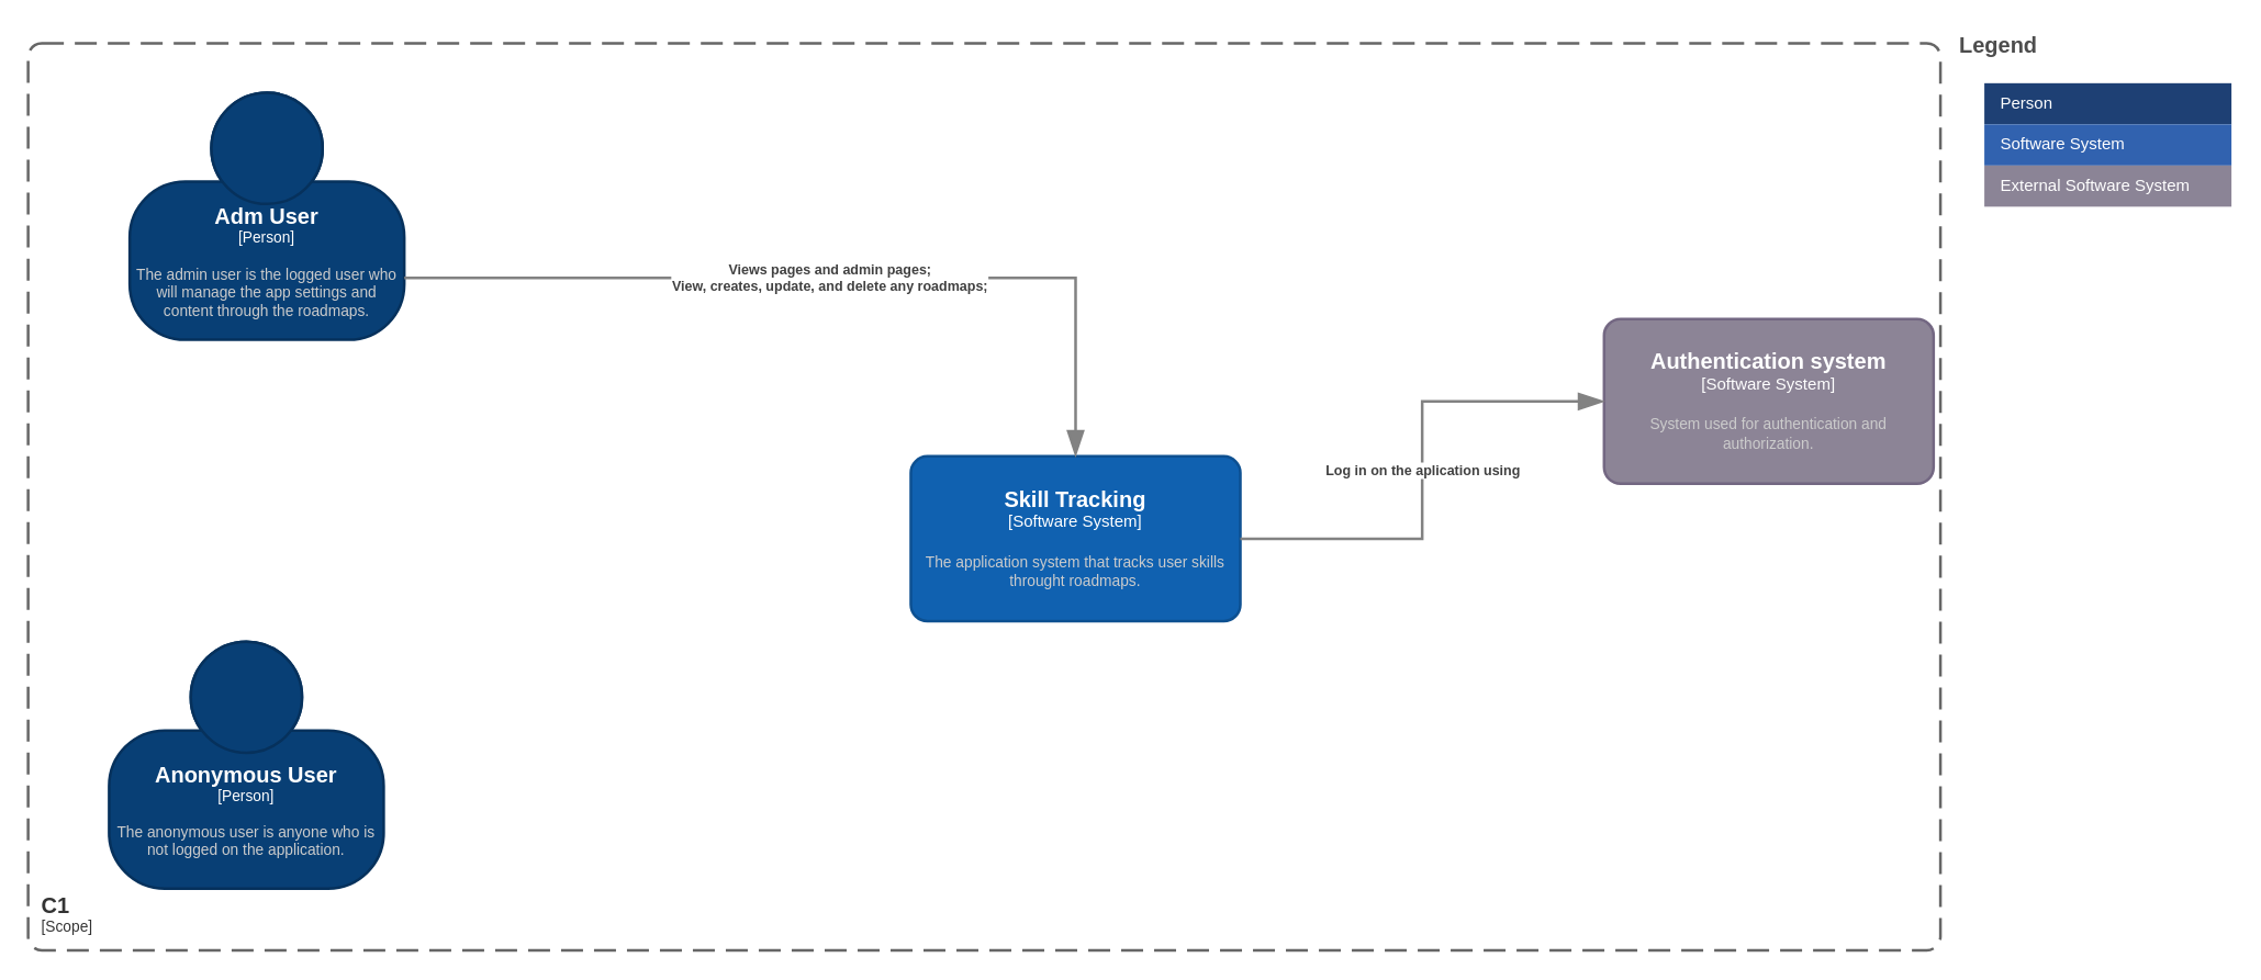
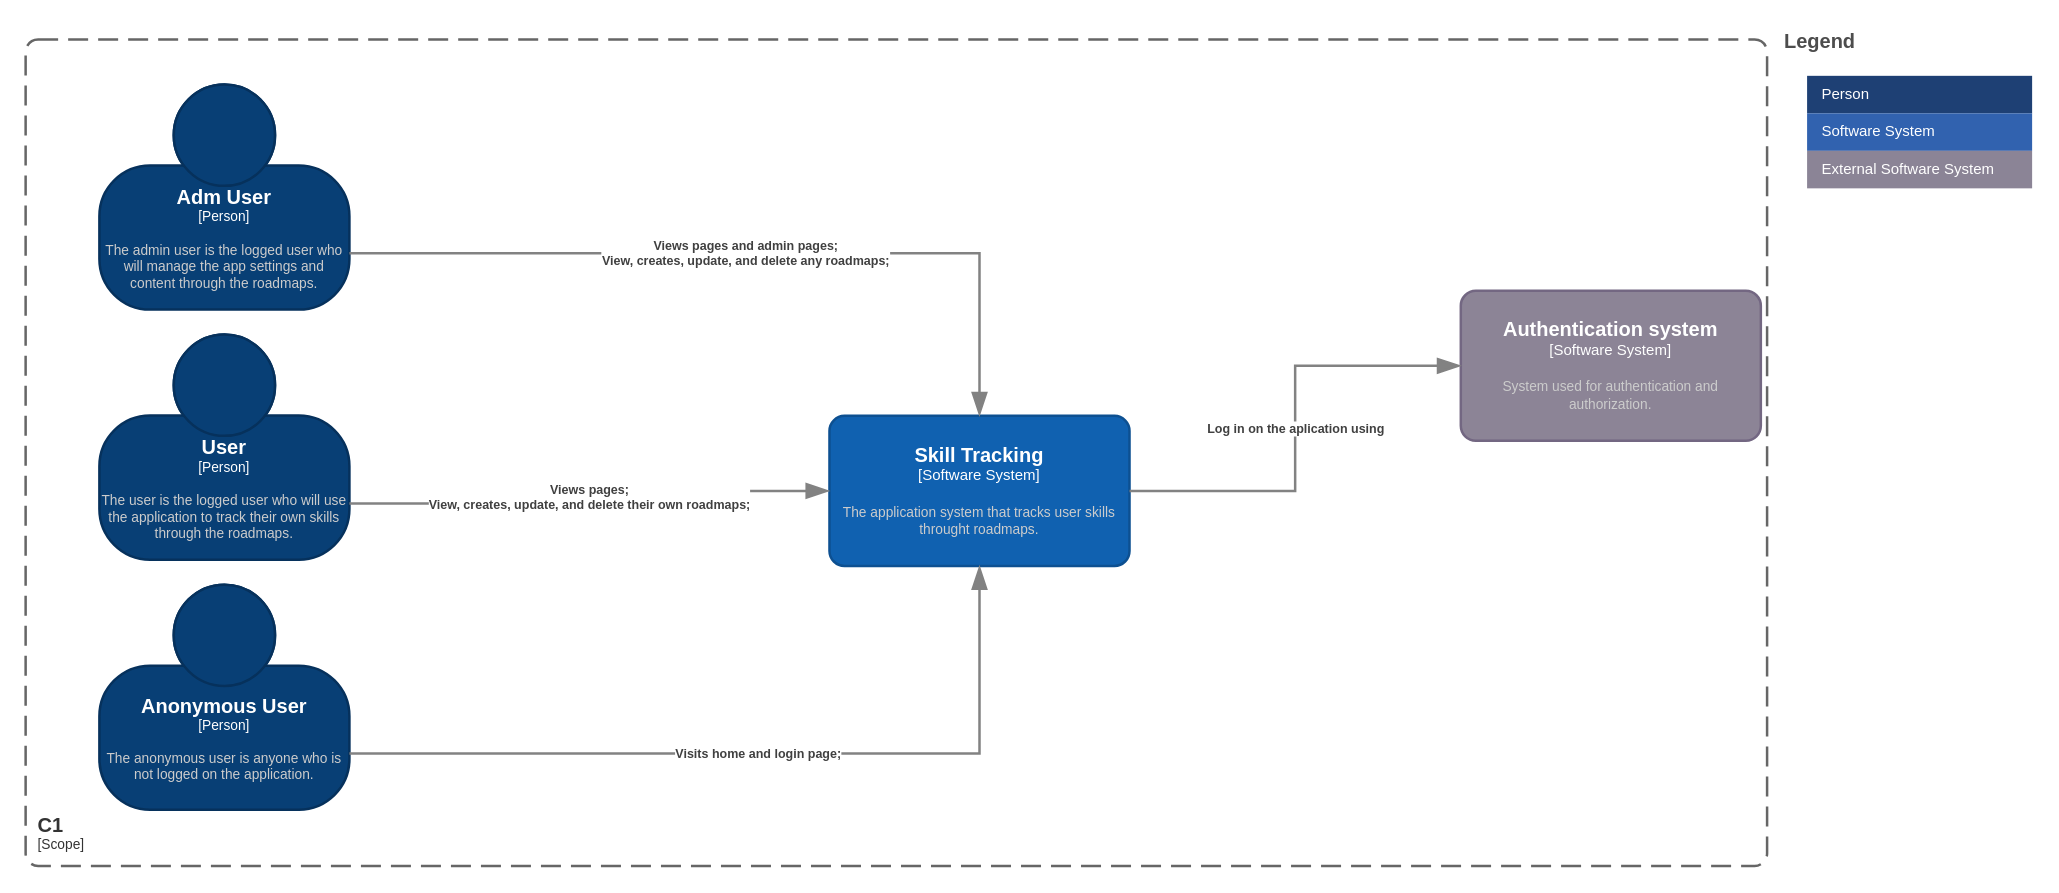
  <mxCell id="0" />
  <mxCell id="1" parent="0" />
+ <mxCell id="2" value="&lt;font style=&quot;font-size: 16px&quot;&gt;&lt;b&gt;User&lt;/b&gt;&lt;/font&gt;&lt;div&gt;[Person]&lt;/div&gt;&lt;br&gt;&lt;div&gt;&lt;font style=&quot;font-size: 11px&quot;&gt;&lt;font color=&quot;#cccccc&quot;&gt;The user is the logged user who will use the application to track their own skills through the roadmaps.&lt;/font&gt;&lt;/div&gt;" style="html=1;fontSize=11;dashed=0;whiteSpace=wrap;fillColor=#083F75;strokeColor=#06315C;fontColor=#ffffff;shape=mxgraph.c4.person2;align=center;metaEdit=1;points=[[0.5,0,0],[1,0.5,0],[1,0.75,0],[0.75,1,0],[0.5,1,0],[0.25,1,0],[0,0.75,0],[0,0.5,0]];resizable=0;movable=0;rotatable=0;deletable=0;editable=0;connectable=0;strokeWidth=2;" parent="1" vertex="1"><mxGeometry x="79" y="267" width="200" height="180" as="geometry" /></mxCell>
  <mxCell id="3" value="&lt;font style=&quot;font-size: 16px&quot;&gt;&lt;b&gt;Skill Tracking&lt;/b&gt;&lt;/font&gt;&lt;div&gt;[Software System]&lt;/div&gt;&lt;br&gt;&lt;div&gt;&lt;font style=&quot;font-size: 11px&quot;&gt;&lt;font color=&quot;#cccccc&quot;&gt;The application system that tracks user skills throught roadmaps.&lt;/font&gt;&lt;/div&gt;" style="rounded=1;whiteSpace=wrap;html=1;labelBackgroundColor=none;fillColor=#1061B0;fontColor=#ffffff;align=center;arcSize=10;strokeColor=#0D5091;metaEdit=1;resizable=0;points=[[0.25,0,0],[0.5,0,0],[0.75,0,0],[1,0.25,0],[1,0.5,0],[1,0.75,0],[0.75,1,0],[0.5,1,0],[0.25,1,0],[0,0.75,0],[0,0.5,0],[0,0.25,0]];movable=0;rotatable=0;deletable=0;editable=0;connectable=0;strokeWidth=2;" parent="1" vertex="1"><mxGeometry x="663" y="332" width="240" height="120" as="geometry" /></mxCell>
  <mxCell id="4" value="&lt;font style=&quot;font-size: 16px&quot;&gt;&lt;b&gt;&lt;div style=&quot;text-align: left&quot;&gt;C1&lt;/div&gt;&lt;/b&gt;&lt;/font&gt;&lt;div style=&quot;text-align: left&quot;&gt;[Scope]&lt;/div&gt;" style="rounded=1;fontSize=11;whiteSpace=wrap;html=1;dashed=1;arcSize=20;fillColor=none;strokeColor=#666666;fontColor=#333333;labelBackgroundColor=none;align=left;verticalAlign=bottom;labelBorderColor=none;spacingTop=0;spacing=10;dashPattern=8 4;metaEdit=1;rotatable=0;perimeter=rectanglePerimeter;noLabel=0;labelPadding=0;allowArrows=0;connectable=0;expand=0;recursiveResize=0;editable=0;pointerEvents=0;absoluteArcSize=1;points=[[0.25,0,0],[0.5,0,0],[0.75,0,0],[1,0.25,0],[1,0.5,0],[1,0.75,0],[0.75,1,0],[0.5,1,0],[0.25,1,0],[0,0.75,0],[0,0.5,0],[0,0.25,0]];movable=0;resizable=0;deletable=0;strokeWidth=2;" parent="1" vertex="1"><mxGeometry x="20" y="31" width="1393" height="661" as="geometry" /></mxCell>
  <mxCell id="5" value="&lt;font style=&quot;font-size: 16px&quot;&gt;&lt;b&gt;Anonymous User&lt;/b&gt;&lt;/font&gt;&lt;div&gt;[Person]&lt;/div&gt;&lt;br&gt;&lt;div&gt;&lt;font style=&quot;font-size: 11px&quot;&gt;&lt;font color=&quot;#cccccc&quot;&gt;The anonymous user is anyone who is not logged on the application.&lt;/font&gt;&lt;/div&gt;" style="html=1;fontSize=11;dashed=0;whiteSpace=wrap;fillColor=#083F75;strokeColor=#06315C;fontColor=#ffffff;shape=mxgraph.c4.person2;align=center;metaEdit=1;points=[[0.5,0,0],[1,0.5,0],[1,0.75,0],[0.75,1,0],[0.5,1,0],[0.25,1,0],[0,0.75,0],[0,0.5,0]];resizable=0;movable=0;rotatable=0;deletable=0;editable=0;connectable=0;strokeWidth=2;" parent="1" vertex="1"><mxGeometry x="79" y="467" width="200" height="180" as="geometry" /></mxCell>
- <mxCell id="6" value="&lt;font style=&quot;font-size: 16px&quot;&gt;&lt;b&gt;Adm User&lt;/b&gt;&lt;/font&gt;&lt;div&gt;[Person]&lt;/div&gt;&lt;br&gt;&lt;div&gt;&lt;font style=&quot;font-size: 11px&quot;&gt;&lt;font color=&quot;#cccccc&quot;&gt;The admin user is the logged user who will manage the app settings and content through the roadmaps.&lt;/font&gt;&lt;/div&gt;" style="html=1;fontSize=11;dashed=0;whiteSpace=wrap;fillColor=#083F75;strokeColor=#06315C;fontColor=#ffffff;shape=mxgraph.c4.person2;align=center;metaEdit=1;points=[[0.5,0,0],[1,0.5,0],[1,0.75,0],[0.75,1,0],[0.5,1,0],[0.25,1,0],[0,0.75,0],[0,0.5,0]];resizable=0;movable=0;rotatable=0;deletable=0;editable=0;connectable=0;strokeWidth=2;" parent="1" vertex="1"><mxGeometry x="94" y="67" width="200" height="180" as="geometry" /></mxCell>
+ <mxCell id="6" value="&lt;font style=&quot;font-size: 16px&quot;&gt;&lt;b&gt;Adm User&lt;/b&gt;&lt;/font&gt;&lt;div&gt;[Person]&lt;/div&gt;&lt;br&gt;&lt;div&gt;&lt;font style=&quot;font-size: 11px&quot;&gt;&lt;font color=&quot;#cccccc&quot;&gt;The admin user is the logged user who will manage the app settings and content through the roadmaps.&lt;/font&gt;&lt;/div&gt;" style="html=1;fontSize=11;dashed=0;whiteSpace=wrap;fillColor=#083F75;strokeColor=#06315C;fontColor=#ffffff;shape=mxgraph.c4.person2;align=center;metaEdit=1;points=[[0.5,0,0],[1,0.5,0],[1,0.75,0],[0.75,1,0],[0.5,1,0],[0.25,1,0],[0,0.75,0],[0,0.5,0]];resizable=0;movable=0;rotatable=0;deletable=0;editable=0;connectable=0;strokeWidth=2;" parent="1" vertex="1"><mxGeometry x="79" y="67" width="200" height="180" as="geometry" /></mxCell>
+ <mxCell id="7" value="&lt;div style=&quot;text-align: left&quot;&gt;&lt;div style=&quot;text-align: center&quot;&gt;&lt;b&gt;Views pages;&#10;View, creates, update, and delete their own roadmaps;&lt;/b&gt;&lt;/div&gt;" style="endArrow=blockThin;html=1;fontSize=10;fontColor=#404040;strokeWidth=2;endFill=1;strokeColor=#828282;elbow=vertical;metaEdit=1;endSize=14;startSize=14;jumpStyle=arc;jumpSize=16;rounded=0;edgeStyle=orthogonalEdgeStyle;exitX=1;exitY=0.75;exitDx=0;exitDy=0;exitPerimeter=0;entryX=0;entryY=0.5;entryDx=0;entryDy=0;entryPerimeter=0;movable=0;resizable=0;rotatable=0;deletable=0;editable=0;connectable=0;" parent="1" source="2" target="3" edge="1"><mxGeometry width="240" relative="1" as="geometry"><mxPoint x="360" y="405" as="sourcePoint" /><mxPoint x="444" y="357" as="targetPoint" /></mxGeometry></mxCell>
  <mxCell id="8" value="&lt;div style=&quot;text-align: left&quot;&gt;&lt;div style=&quot;text-align: center&quot;&gt;&lt;b&gt;Views pages and admin pages;&#10;View, creates, update, and delete any roadmaps;&lt;/b&gt;&lt;/div&gt;" style="endArrow=blockThin;html=1;fontSize=10;fontColor=#404040;strokeWidth=2;endFill=1;strokeColor=#828282;elbow=vertical;metaEdit=1;endSize=14;startSize=14;jumpStyle=arc;jumpSize=16;rounded=0;edgeStyle=orthogonalEdgeStyle;exitX=1;exitY=0.75;exitDx=0;exitDy=0;exitPerimeter=0;entryX=0.5;entryY=0;entryDx=0;entryDy=0;entryPerimeter=0;movable=0;resizable=0;rotatable=0;deletable=0;editable=0;connectable=0;" parent="1" source="6" target="3" edge="1"><mxGeometry width="240" relative="1" as="geometry"><mxPoint x="273" y="412" as="sourcePoint" /><mxPoint x="582" y="299" as="targetPoint" /></mxGeometry></mxCell>
+ <mxCell id="9" value="&lt;div style=&quot;text-align: left&quot;&gt;&lt;div style=&quot;text-align: center&quot;&gt;&lt;b&gt;Visits home and login page;&lt;/b&gt;&lt;/div&gt;" style="endArrow=blockThin;html=1;fontSize=10;fontColor=#404040;strokeWidth=2;endFill=1;strokeColor=#828282;elbow=vertical;metaEdit=1;endSize=14;startSize=14;jumpStyle=arc;jumpSize=16;rounded=0;edgeStyle=orthogonalEdgeStyle;exitX=1;exitY=0.75;exitDx=0;exitDy=0;exitPerimeter=0;entryX=0.5;entryY=1;entryDx=0;entryDy=0;entryPerimeter=0;movable=0;resizable=0;rotatable=0;deletable=0;editable=0;connectable=0;" parent="1" source="5" target="3" edge="1"><mxGeometry width="240" relative="1" as="geometry"><mxPoint x="473" y="232" as="sourcePoint" /><mxPoint x="640" y="352" as="targetPoint" /></mxGeometry></mxCell>
  <mxCell id="10" value="&lt;font style=&quot;font-size: 16px&quot;&gt;&lt;b&gt;Authentication system&lt;/b&gt;&lt;/font&gt;&lt;div&gt;[Software System]&lt;/div&gt;&lt;br&gt;&lt;div&gt;&lt;font style=&quot;font-size: 11px&quot;&gt;&lt;font color=&quot;#cccccc&quot;&gt;System used for authentication and authorization.&lt;/font&gt;&lt;/div&gt;" style="rounded=1;whiteSpace=wrap;html=1;labelBackgroundColor=none;fillColor=#8C8496;fontColor=#ffffff;align=center;arcSize=10;strokeColor=#736782;metaEdit=1;resizable=0;points=[[0.25,0,0],[0.5,0,0],[0.75,0,0],[1,0.25,0],[1,0.5,0],[1,0.75,0],[0.75,1,0],[0.5,1,0],[0.25,1,0],[0,0.75,0],[0,0.5,0],[0,0.25,0]];movable=0;rotatable=0;deletable=0;editable=0;connectable=0;strokeWidth=2;" parent="1" vertex="1"><mxGeometry x="1168" y="232" width="240" height="120" as="geometry" /></mxCell>
  <mxCell id="11" value="&lt;div style=&quot;text-align: left&quot;&gt;&lt;div style=&quot;text-align: center&quot;&gt;&lt;b&gt;Log in  on the aplication  using&lt;/b&gt;&lt;/div&gt;" style="endArrow=blockThin;html=1;fontSize=10;fontColor=#404040;strokeWidth=2;endFill=1;strokeColor=#828282;elbow=vertical;metaEdit=1;endSize=14;startSize=14;jumpStyle=arc;jumpSize=16;rounded=0;edgeStyle=orthogonalEdgeStyle;exitX=1;exitY=0.5;exitDx=0;exitDy=0;exitPerimeter=0;entryX=0;entryY=0.5;entryDx=0;entryDy=0;entryPerimeter=0;movable=0;resizable=0;rotatable=0;deletable=0;editable=0;connectable=0;" parent="1" source="3" target="10" edge="1"><mxGeometry width="240" relative="1" as="geometry"><mxPoint x="955" y="238" as="sourcePoint" /><mxPoint x="938" y="256" as="targetPoint" /></mxGeometry></mxCell>
  <mxCell id="12" value="Legend" style="align=left;fontSize=16;fontStyle=1;strokeColor=none;fillColor=none;fontColor=#4D4D4D;spacingTop=-8;resizable=0;movable=0;rotatable=0;deletable=0;editable=0;connectable=0;strokeWidth=2;" parent="1" vertex="1"><mxGeometry x="1425" y="20" width="180" height="30" as="geometry" /></mxCell>
  <mxCell id="13" value="" style="shape=table;html=1;whiteSpace=wrap;startSize=0;container=1;collapsible=0;childLayout=tableLayout;fillColor=none;align=left;spacingLeft=10;strokeColor=none;rounded=1;arcSize=11;fontColor=#FFFFFF;resizable=0;points=[[0.25,0,0],[0.5,0,0],[0.75,0,0],[1,0.25,0],[1,0.5,0],[1,0.75,0],[0.75,1,0],[0.5,1,0],[0.25,1,0],[0,0.75,0],[0,0.5,0],[0,0.25,0]];movable=0;rotatable=0;deletable=0;editable=0;connectable=0;strokeWidth=2;" parent="1" vertex="1"><mxGeometry x="1445" y="60" width="180" height="90" as="geometry" /></mxCell>
  <mxCell id="14" value="Person" style="shape=partialRectangle;html=1;whiteSpace=wrap;connectable=0;fillColor=#1E4074;top=0;left=0;bottom=0;right=0;overflow=hidden;pointerEvents=1;align=left;spacingLeft=10;strokeColor=none;fontColor=#FFFFFF;movable=0;resizable=0;rotatable=0;deletable=0;editable=0;strokeWidth=2;" parent="13" vertex="1"><mxGeometry width="180" height="30" as="geometry" /></mxCell>
  <mxCell id="15" value="Software System" style="shape=partialRectangle;html=1;whiteSpace=wrap;connectable=0;fillColor=#3162AF;top=0;left=0;bottom=0;right=0;overflow=hidden;pointerEvents=1;align=left;spacingLeft=10;fontColor=#FFFFFF;movable=0;resizable=0;rotatable=0;deletable=0;editable=0;strokeWidth=2;" parent="13" vertex="1"><mxGeometry y="30" width="180" height="30" as="geometry" /></mxCell>
  <mxCell id="16" value="External Software System" style="shape=partialRectangle;html=1;whiteSpace=wrap;connectable=0;fillColor=#8B8496;top=0;left=0;bottom=0;right=0;overflow=hidden;pointerEvents=1;align=left;spacingLeft=10;fontColor=#FFFFFF;movable=0;resizable=0;rotatable=0;deletable=0;editable=0;strokeWidth=2;" parent="13" vertex="1"><mxGeometry y="60" width="180" height="30" as="geometry" /></mxCell>
